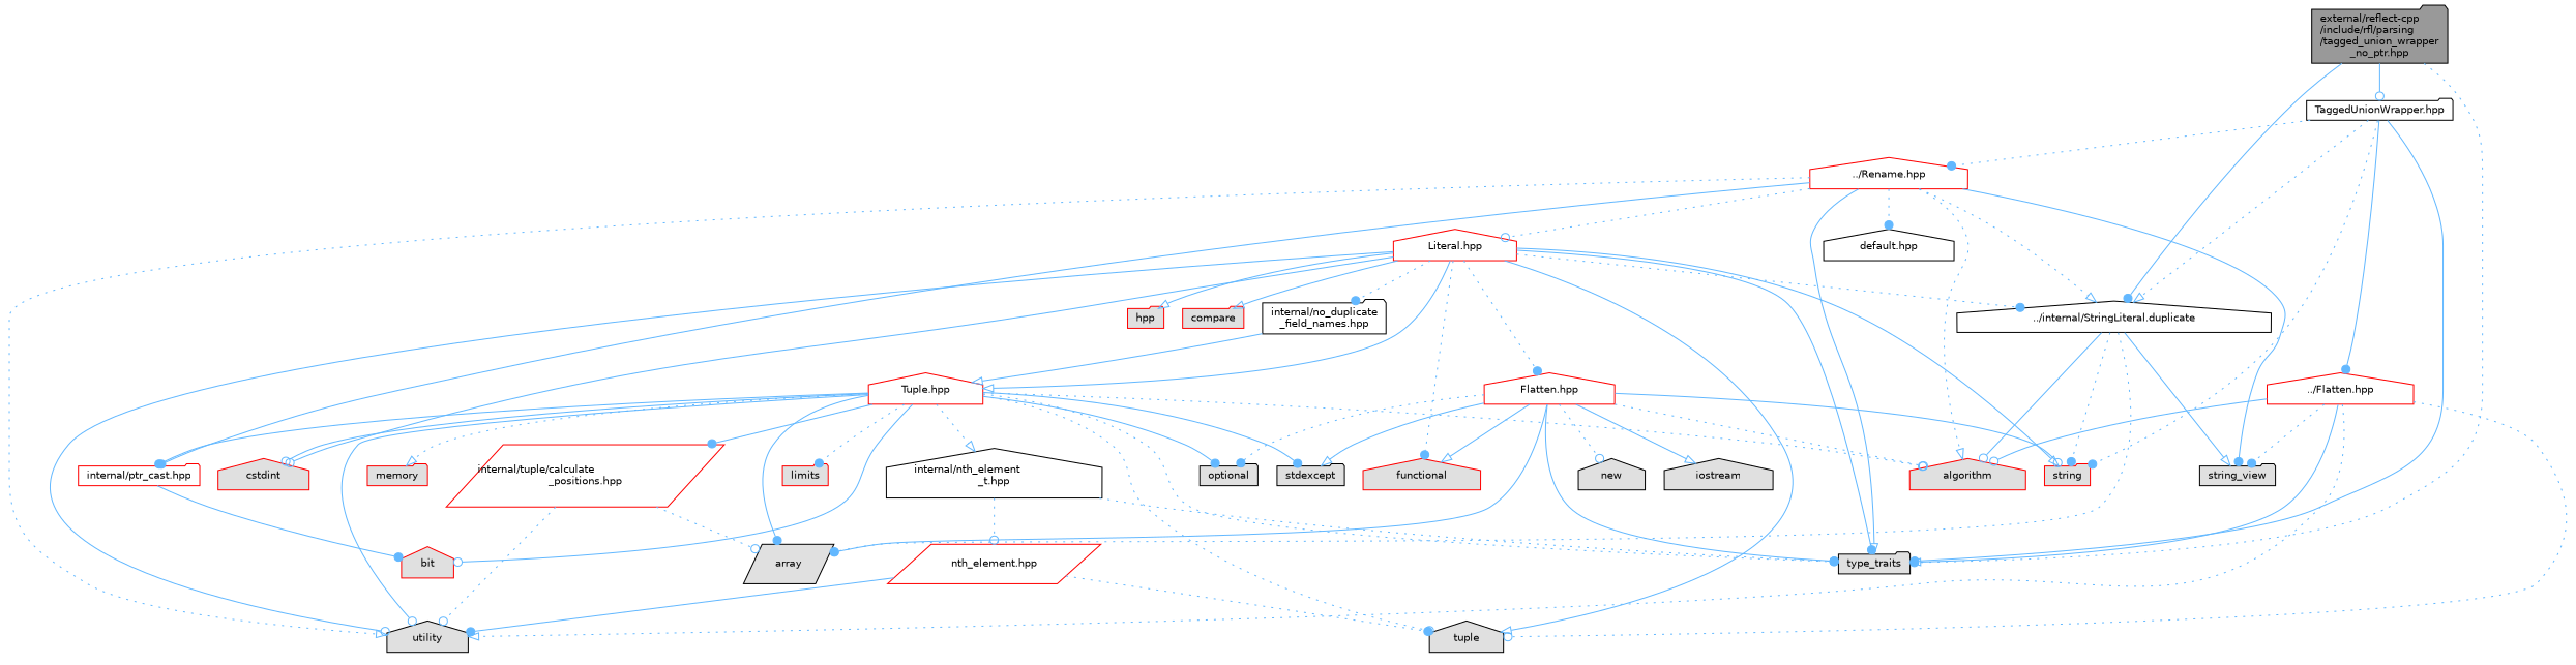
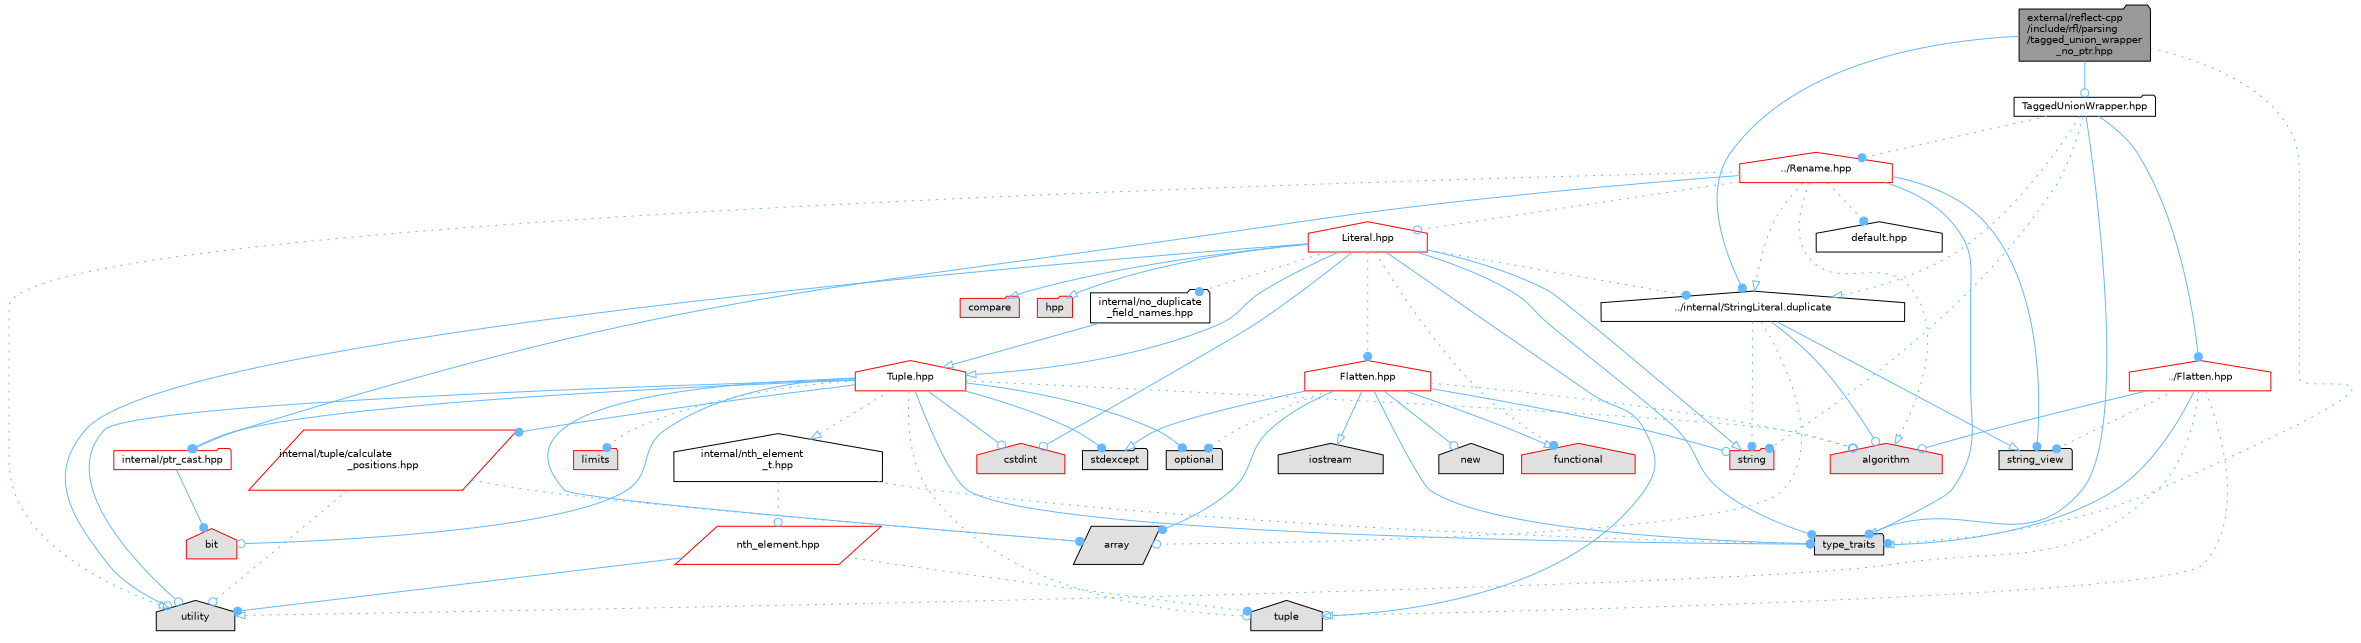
  digraph {
    node [color=red fillcolor="#E0E0E0" fontname=Helvetica fontsize=10 shape=house style=filled]
    edge [arrowhead=dot color=steelblue1 fontname=Helvetica fontsize=10 labelfontname=Helvetica labelfontsize=10 style=solid]
    n1 [color=black fillcolor=grey60 fontcolor=black height=0.2 label="external/reflect-cpp\l/include/rfl/parsing\l/tagged_union_wrapper\l_no_ptr.hpp" shape=folder width=0.4]
    n2 [color=black height=0.2 label=type_traits shape=folder width=0.4]
    n3 [color=black fillcolor=white height=0.2 label="../internal/StringLiteral.duplicate" width=0.4]
    n4 [color=black fillcolor=white height=0.2 label="TaggedUnionWrapper.hpp" shape=folder width=0.4]
    n5 [height=0.2 label=algorithm width=0.4]
    n6 [color=black height=0.2 label=array shape=parallelogram width=0.4]
    n7 [height=0.2 label=string shape=folder width=0.4]
    n8 [color=black height=0.2 label=string_view shape=folder width=0.4]
    n9 [fillcolor=white height=0.2 label="../Flatten.hpp" width=0.4]
    n10 [fillcolor=white height=0.2 label="../Rename.hpp" width=0.4]
    n11 [color=black height=0.2 label=tuple width=0.4]
    n12 [color=black height=0.2 label=utility width=0.4]
    n13 [fillcolor=white height=0.2 label="Literal.hpp" width=0.4]
    n14 [color=black fillcolor=white height=0.2 label="default.hpp" width=0.4]
    n15 [fillcolor=white height=0.2 label="internal/ptr_cast.hpp" shape=folder width=0.4]
    n16 [height=0.2 label=compare shape=folder width=0.4]
    n17 [height=0.2 label=cstdint width=0.4]
    n18 [height=0.2 label=functional width=0.4]
    n19 [height=0.2 label=hpp shape=folder width=0.4]
    n20 [fillcolor=white height=0.2 label="Flatten.hpp" width=0.4]
    n21 [fillcolor=white height=0.2 label="Tuple.hpp" width=0.4]
    n22 [color=black fillcolor=white height=0.2 label="internal/no_duplicate\l_field_names.hpp" shape=folder width=0.4]
    n23 [color=black height=0.2 label=iostream width=0.4]
    n24 [color=black height=0.2 label=new width=0.4]
    n25 [color=black height=0.2 label=optional shape=folder width=0.4]
    n26 [color=black height=0.2 label=stdexcept shape=folder width=0.4]
    n27 [height=0.2 label=bit width=0.4]
    n28 [height=0.2 label=limits shape=folder width=0.4]
-   n29 [height=0.2 label=memory shape=folder width=0.4]
    n30 [color=black fillcolor=white height=0.2 label="internal/nth_element\l_t.hpp" width=0.4]
    n31 [fillcolor=white height=0.2 label="internal/tuple/calculate\l_positions.hpp" shape=parallelogram width=0.4]
    n32 [fillcolor=white height=0.2 label="nth_element.hpp" shape=parallelogram width=0.4]
    n1 -> n2 [style=dotted]
    n1 -> n3
    n1 -> n4 [arrowhead=odot]
    n3 -> n5 [arrowhead=odot]
    n3 -> n6 [arrowhead=odot style=dotted]
    n3 -> n7 [style=dotted]
    n3 -> n8 [arrowhead=onormal]
    n4 -> n2
    n4 -> n3 [arrowhead=onormal style=dotted]
    n4 -> n7 [style=dotted]
    n4 -> n9
    n4 -> n10 [style=dotted]
    n9 -> n2 [arrowhead=onormal]
    n9 -> n5 [arrowhead=odot]
    n9 -> n8 [style=dotted]
    n9 -> n11 [arrowhead=odot style=dotted]
    n9 -> n12 [arrowhead=onormal style=dotted]
    n10 -> n2 [arrowhead=onormal]
    n10 -> n3 [arrowhead=onormal style=dotted]
    n10 -> n5 [arrowhead=onormal style=dotted]
    n10 -> n8
    n10 -> n12 [arrowhead=onormal style=dotted]
    n10 -> n13 [arrowhead=odot style=dotted]
    n10 -> n14 [style=dotted]
    n10 -> n15
    n13 -> n2
    n13 -> n3 [style=dotted]
    n13 -> n7 [arrowhead=onormal]
    n13 -> n11 [arrowhead=onormal]
    n13 -> n12 [arrowhead=odot]
    n13 -> n16 [arrowhead=onormal]
    n13 -> n17 [arrowhead=odot]
    n13 -> n18 [style=dotted]
    n13 -> n19 [arrowhead=onormal]
    n13 -> n20 [style=dotted]
    n13 -> n21 [arrowhead=onormal]
    n13 -> n22 [style=dotted]
    n15 -> n27
    n20 -> n2 [arrowhead=odot]
    n20 -> n5 [arrowhead=odot style=dotted]
    n20 -> n6
    n20 -> n7 [arrowhead=odot]
    n20 -> n18 [arrowhead=onormal]
    n20 -> n23 [arrowhead=onormal]
-   n20 -> n24 [arrowhead=odot style=dotted]
+   n20 -> n24 [arrowhead=odot]
    n20 -> n25 [style=dotted]
    n20 -> n26 [arrowhead=onormal]
-   n21 -> n2 [arrowhead=odot style=dotted]
+   n21 -> n2 [arrowhead=odot]
    n21 -> n5 [arrowhead=odot style=dotted]
    n21 -> n6
    n21 -> n11 [arrowhead=odot style=dotted]
    n21 -> n12 [arrowhead=odot]
    n21 -> n15
    n21 -> n17 [arrowhead=odot]
    n21 -> n25
    n21 -> n26
    n21 -> n27 [arrowhead=odot]
    n21 -> n28 [style=dotted]
-   n21 -> n29 [arrowhead=onormal style=dotted]
    n21 -> n30 [arrowhead=onormal style=dotted]
    n21 -> n31
    n22 -> n21 [arrowhead=onormal]
    n30 -> n2 [style=dotted]
    n30 -> n32 [arrowhead=odot style=dotted]
    n31 -> n6 [arrowhead=odot style=dotted]
    n31 -> n12 [arrowhead=odot style=dotted]
    n32 -> n11 [style=dotted]
    n32 -> n12
  }
